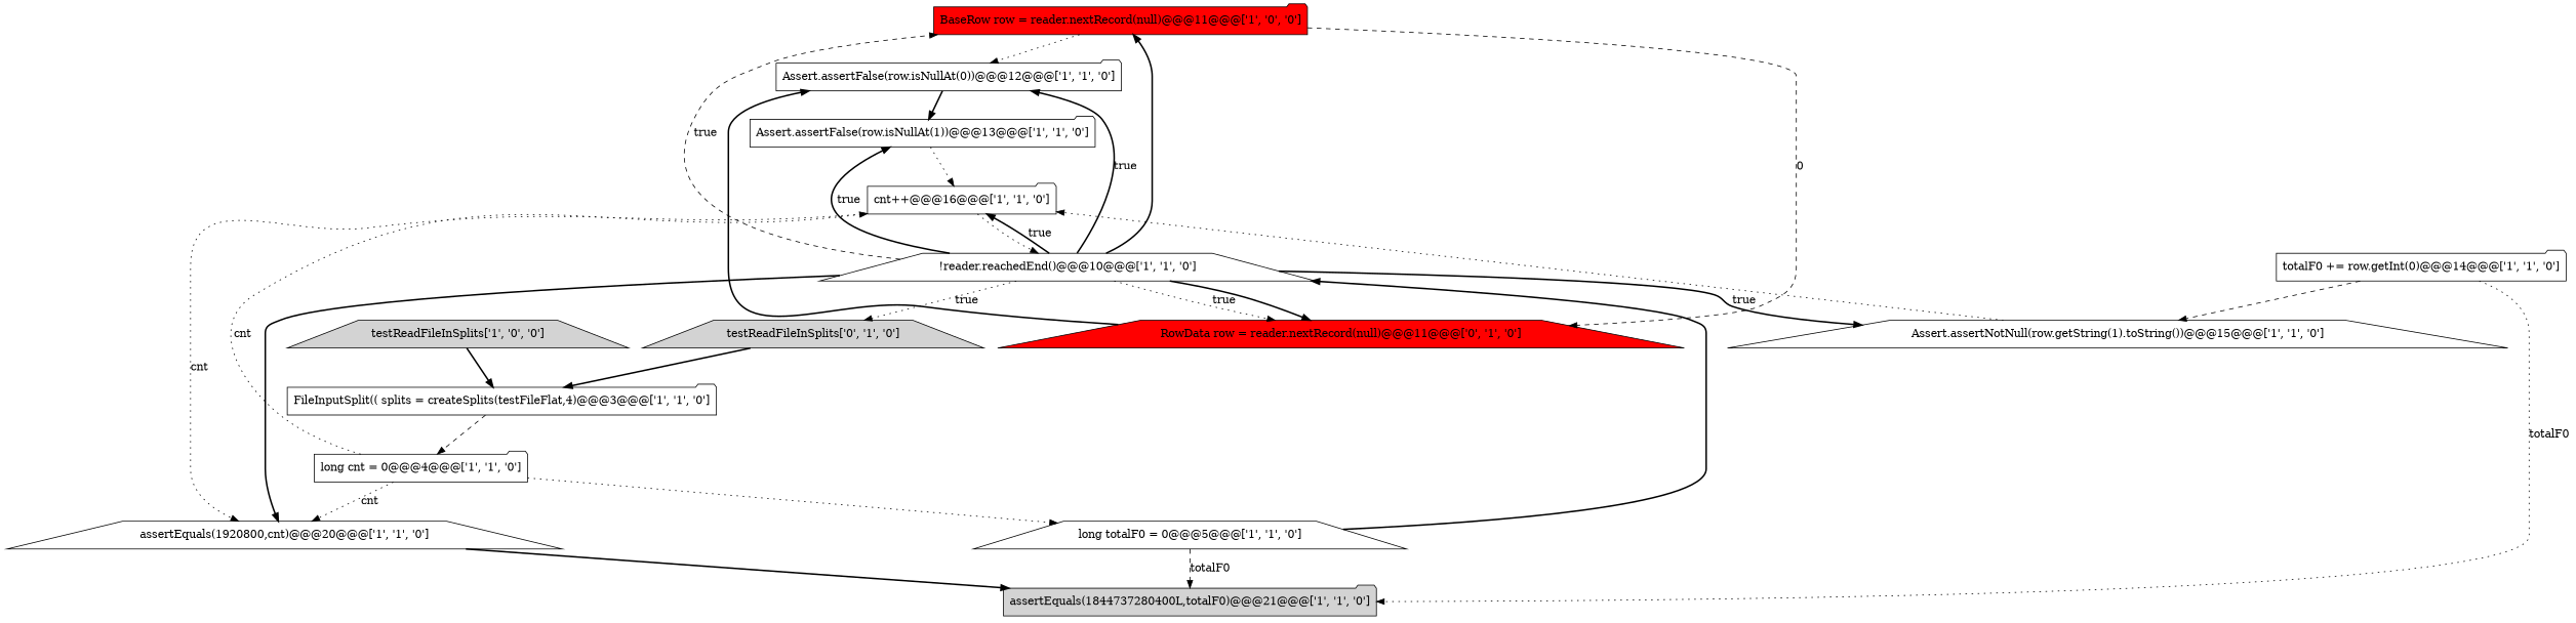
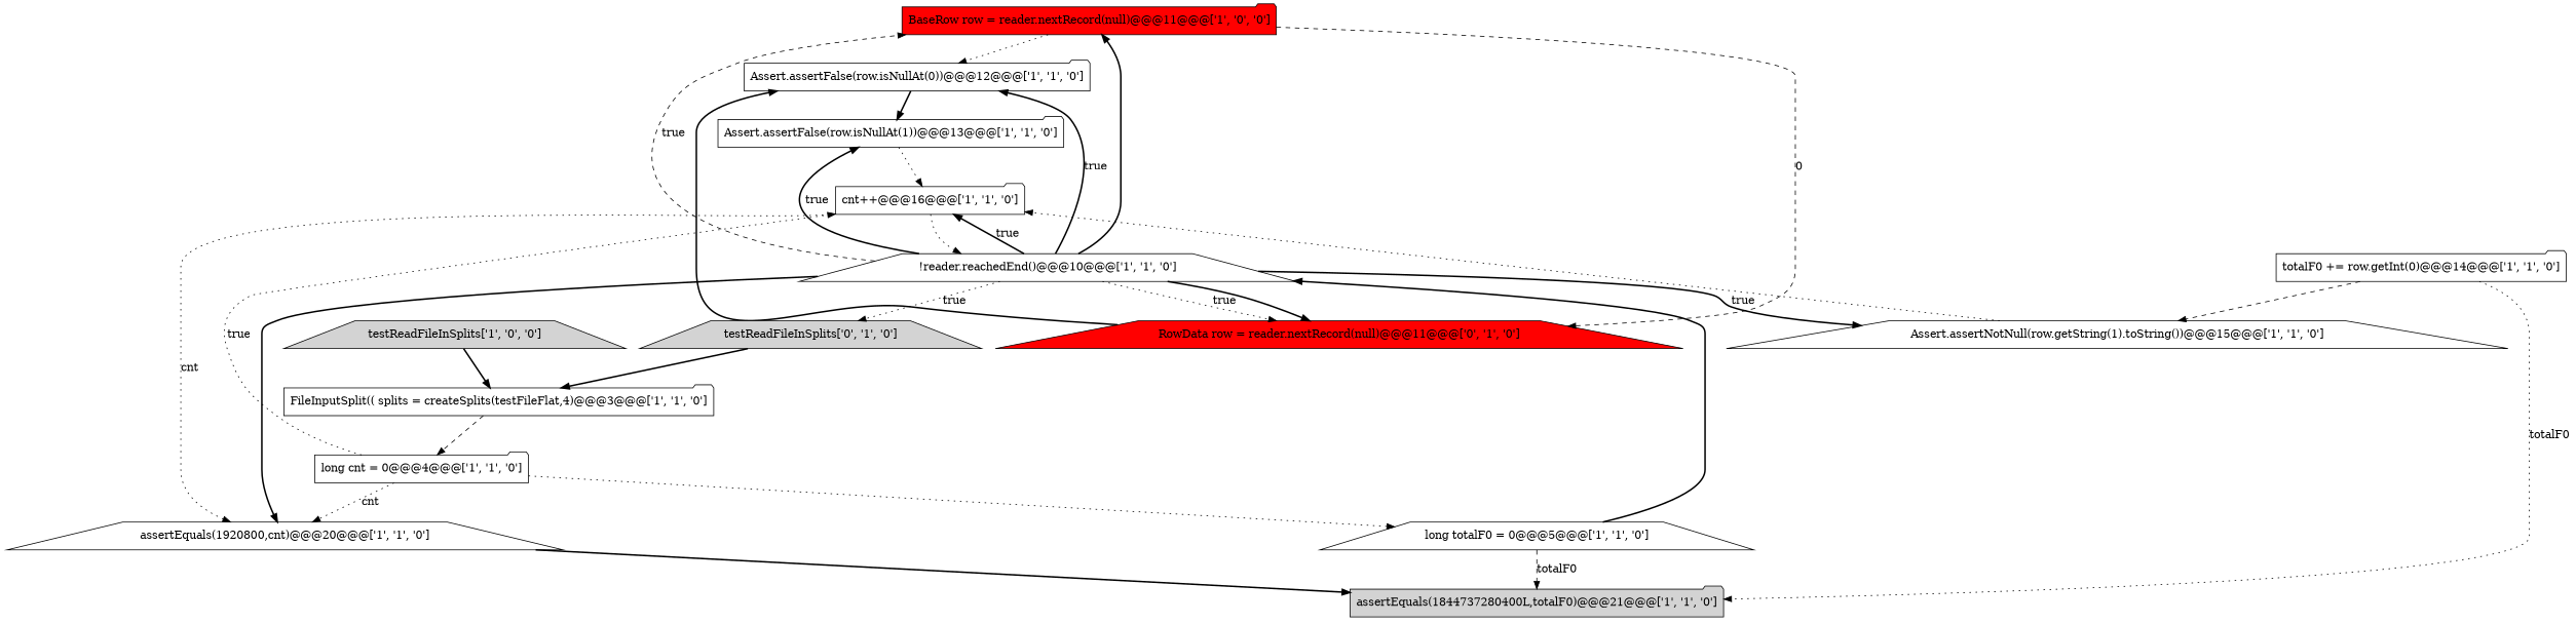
  digraph {
    node [fillcolor=white shape=folder style=filled]
    edge [style=bold]
    n1 [fillcolor=red label="BaseRow row = reader.nextRecord(null)@@@11@@@['1', '0', '0']"]
    n2 [label="Assert.assertFalse(row.isNullAt(0))@@@12@@@['1', '1', '0']"]
    n3 [fillcolor=red label="RowData row = reader.nextRecord(null)@@@11@@@['0', '1', '0']" shape=trapezium]
    n4 [label="Assert.assertFalse(row.isNullAt(1))@@@13@@@['1', '1', '0']"]
    n5 [label="assertEquals(1920800,cnt)@@@20@@@['1', '1', '0']" shape=trapezium]
    n6 [fillcolor=lightgray label="assertEquals(1844737280400L,totalF0)@@@21@@@['1', '1', '0']"]
    n7 [label="FileInputSplit(( splits = createSplits(testFileFlat,4)@@@3@@@['1', '1', '0']"]
    n8 [label="long cnt = 0@@@4@@@['1', '1', '0']"]
    n9 [label="cnt++@@@16@@@['1', '1', '0']"]
    n10 [label="long totalF0 = 0@@@5@@@['1', '1', '0']" shape=trapezium]
    n11 [label="totalF0 += row.getInt(0)@@@14@@@['1', '1', '0']"]
    n12 [label="Assert.assertNotNull(row.getString(1).toString())@@@15@@@['1', '1', '0']" shape=trapezium]
    n13 [label="!reader.reachedEnd()@@@10@@@['1', '1', '0']" shape=trapezium]
    n14 [fillcolor=lightgray label="testReadFileInSplits['0', '1', '0']" shape=trapezium]
    n15 [fillcolor=lightgray label="testReadFileInSplits['1', '0', '0']" shape=trapezium]
    n1 -> n2 [style=dotted]
    n1 -> n3 [label=0 style=dashed]
    n2 -> n4
    n3 -> n2
    n4 -> n9 [style=dotted]
    n5 -> n6
    n7 -> n8 [style=dashed]
    n8 -> n5 [label=cnt style=dotted]
-   n8 -> n9 [label=cnt style=dotted]
+   n8 -> n9 [label=true style=dotted]
    n8 -> n10 [style=dotted]
    n9 -> n5 [label=cnt style=dotted]
    n9 -> n13 [style=dotted]
    n10 -> n6 [label=totalF0 style=dashed]
    n10 -> n13
    n11 -> n6 [label=totalF0 style=dotted]
    n11 -> n12 [style=dashed]
    n12 -> n9 [style=dotted]
    n13 -> n1
    n13 -> n1 [label=true style=dashed]
    n13 -> n2 [label=true]
    n13 -> n3 [label=true style=dotted]
    n13 -> n3
    n13 -> n4 [label=true]
    n13 -> n5
    n13 -> n9 [label=true]
    n13 -> n12 [label=true]
    n13 -> n14 [label=true style=dotted]
    n14 -> n7
    n15 -> n7
  }
